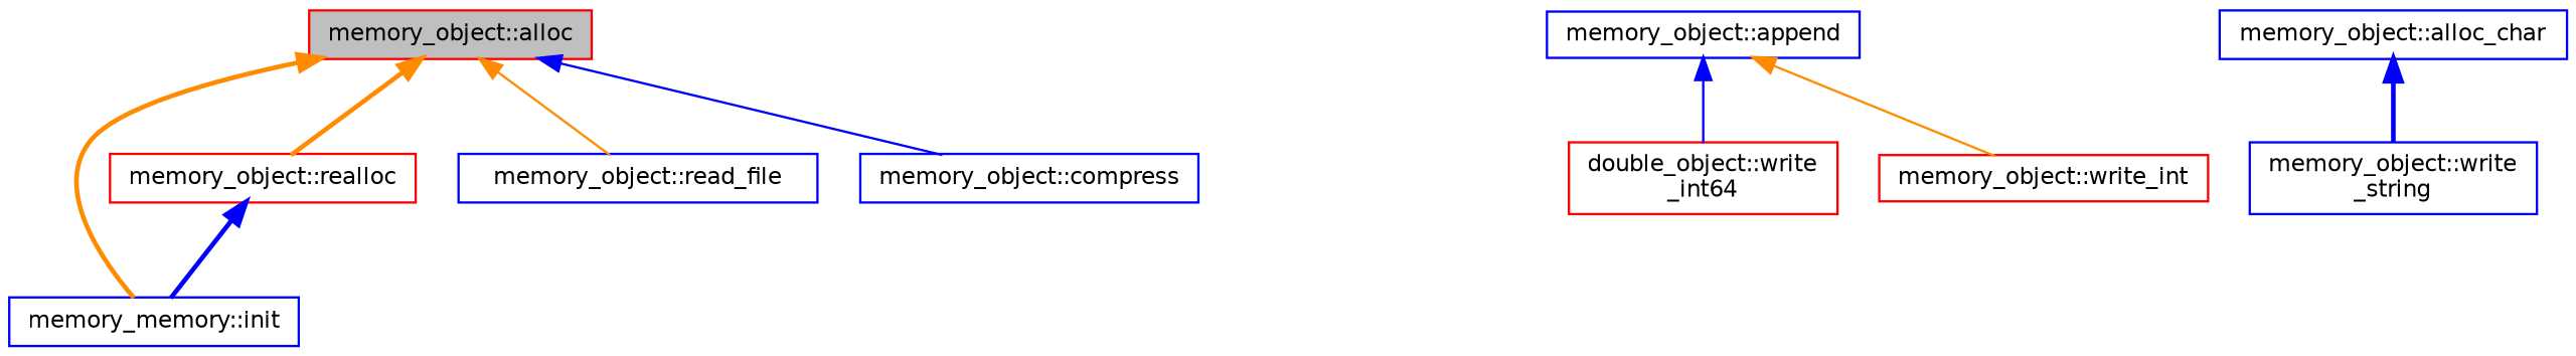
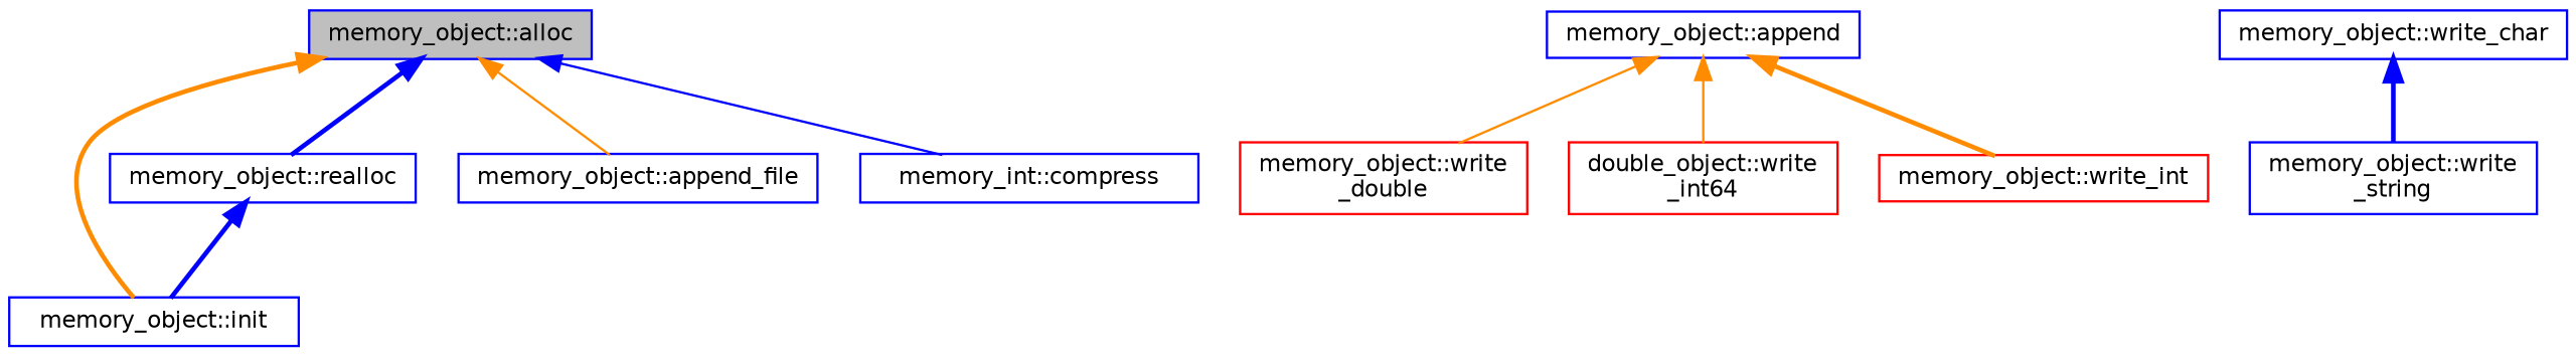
  digraph {
    rankdir=TB
    node [color=blue fillcolor=white fontname=Helvetica fontsize=10 shape=record style=filled]
    edge [color=darkorange dir=back fontname=Helvetica fontsize=10 labelfontname=Helvetica labelfontsize=10 style=bold]
-   n1 [color=red fillcolor=grey75 fontcolor=black height=0.2 label="memory_object::alloc" width=0.4]
-   n2 [height=0.2 label="memory_memory::init" width=0.4]
-   n3 [color=red height=0.2 label="memory_object::realloc" width=0.4]
-   n4 [height=0.2 label="memory_object::read_file" width=0.4]
-   n5 [height=0.2 label="memory_object::compress" width=0.4]
+   n1 [fillcolor=grey75 fontcolor=black height=0.2 label="memory_object::alloc" width=0.4]
+   n2 [height=0.2 label="memory_object::init" width=0.4]
+   n3 [height=0.2 label="memory_object::realloc" width=0.4]
+   n4 [height=0.2 label="memory_object::append_file" width=0.4]
+   n5 [height=0.2 label="memory_int::compress" width=0.4]
    n6 [height=0.2 label="memory_object::append" width=0.4]
+   n7 [color=red height=0.2 label="memory_object::write\l_double" width=0.4]
    n8 [color=red height=0.2 label="double_object::write\l_int64" width=0.4]
    n9 [color=red height=0.2 label="memory_object::write_int" width=0.4]
-   n10 [height=0.2 label="memory_object::alloc_char" width=0.4]
+   n10 [height=0.2 label="memory_object::write_char" width=0.4]
    n11 [height=0.2 label="memory_object::write\l_string" width=0.4]
    n1 -> n2
-   n1 -> n3
+   n1 -> n3 [color=blue]
    n1 -> n4 [style=solid]
    n1 -> n5 [color=blue style=solid]
    n3 -> n2 [color=blue]
-   n6 -> n8 [color=blue style=solid]
-   n6 -> n9 [style=solid]
+   n6 -> n7 [style=solid]
+   n6 -> n8 [style=solid]
+   n6 -> n9
    n10 -> n11 [color=blue]
  }
